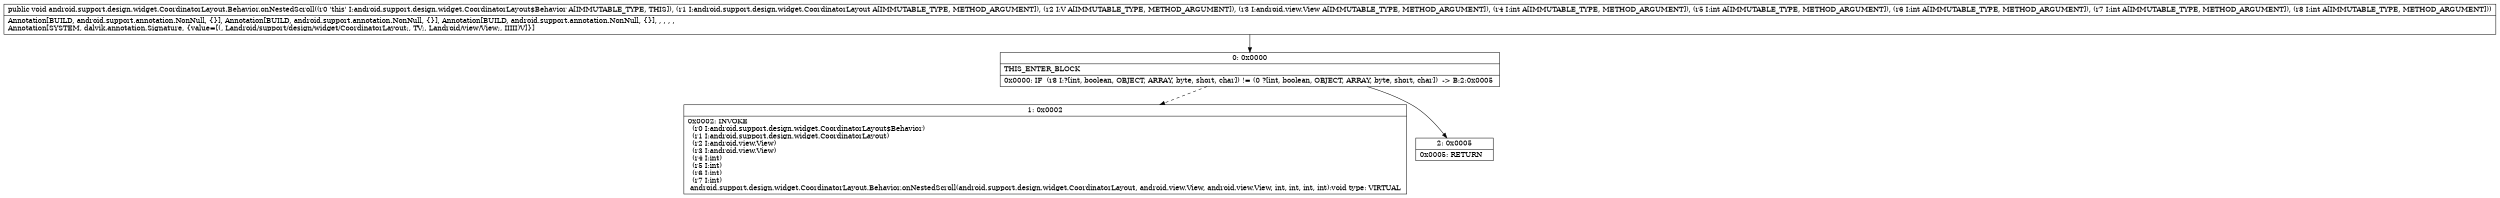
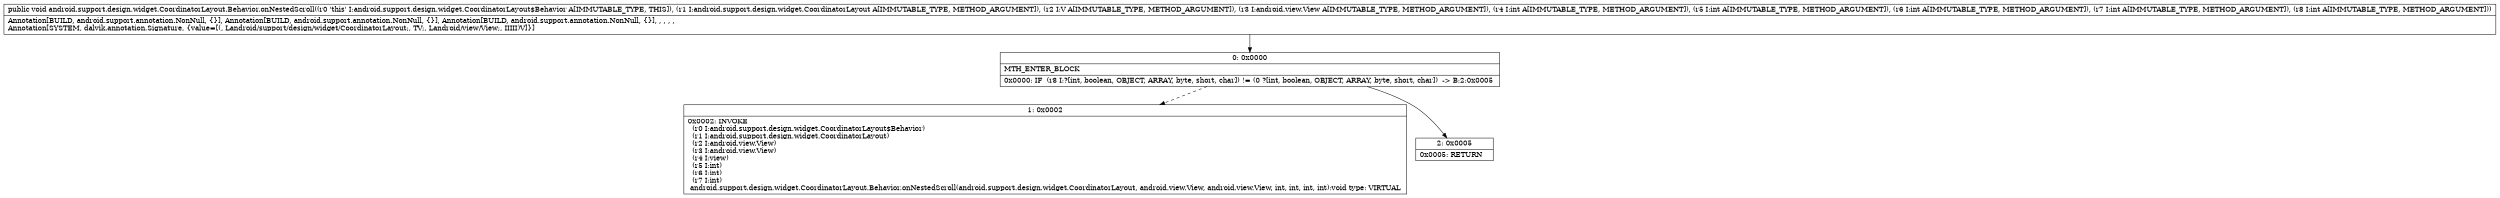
  digraph {
    node [shape=record]
-   n1 [label="{0\:\ 0x0000|THIS_ENTER_BLOCK\l|0x0000: IF  (r8 I:?[int, boolean, OBJECT, ARRAY, byte, short, char]) != (0 ?[int, boolean, OBJECT, ARRAY, byte, short, char])  \-\> B:2:0x0005 \l}"]
-   n2 [label="{1\:\ 0x0002|0x0002: INVOKE  \l  (r0 I:android.support.design.widget.CoordinatorLayout$Behavior)\l  (r1 I:android.support.design.widget.CoordinatorLayout)\l  (r2 I:android.view.View)\l  (r3 I:android.view.View)\l  (r4 I:int)\l  (r5 I:int)\l  (r6 I:int)\l  (r7 I:int)\l android.support.design.widget.CoordinatorLayout.Behavior.onNestedScroll(android.support.design.widget.CoordinatorLayout, android.view.View, android.view.View, int, int, int, int):void type: VIRTUAL \l}"]
+   n1 [label="{0\:\ 0x0000|MTH_ENTER_BLOCK\l|0x0000: IF  (r8 I:?[int, boolean, OBJECT, ARRAY, byte, short, char]) != (0 ?[int, boolean, OBJECT, ARRAY, byte, short, char])  \-\> B:2:0x0005 \l}"]
+   n2 [label="{1\:\ 0x0002|0x0002: INVOKE  \l  (r0 I:android.support.design.widget.CoordinatorLayout$Behavior)\l  (r1 I:android.support.design.widget.CoordinatorLayout)\l  (r2 I:android.view.View)\l  (r3 I:android.view.View)\l  (r4 I:view)\l  (r5 I:int)\l  (r6 I:int)\l  (r7 I:int)\l android.support.design.widget.CoordinatorLayout.Behavior.onNestedScroll(android.support.design.widget.CoordinatorLayout, android.view.View, android.view.View, int, int, int, int):void type: VIRTUAL \l}"]
    n3 [label="{2\:\ 0x0005|0x0005: RETURN   \l}"]
    n4 [label="{public void android.support.design.widget.CoordinatorLayout.Behavior.onNestedScroll((r0 'this' I:android.support.design.widget.CoordinatorLayout$Behavior A[IMMUTABLE_TYPE, THIS]), (r1 I:android.support.design.widget.CoordinatorLayout A[IMMUTABLE_TYPE, METHOD_ARGUMENT]), (r2 I:V A[IMMUTABLE_TYPE, METHOD_ARGUMENT]), (r3 I:android.view.View A[IMMUTABLE_TYPE, METHOD_ARGUMENT]), (r4 I:int A[IMMUTABLE_TYPE, METHOD_ARGUMENT]), (r5 I:int A[IMMUTABLE_TYPE, METHOD_ARGUMENT]), (r6 I:int A[IMMUTABLE_TYPE, METHOD_ARGUMENT]), (r7 I:int A[IMMUTABLE_TYPE, METHOD_ARGUMENT]), (r8 I:int A[IMMUTABLE_TYPE, METHOD_ARGUMENT]))  | Annotation[BUILD, android.support.annotation.NonNull, \{\}], Annotation[BUILD, android.support.annotation.NonNull, \{\}], Annotation[BUILD, android.support.annotation.NonNull, \{\}], , , , , \lAnnotation[SYSTEM, dalvik.annotation.Signature, \{value=[(, Landroid\/support\/design\/widget\/CoordinatorLayout;, TV;, Landroid\/view\/View;, IIIII)V]\}]\l}"]
    n1 -> n2 [style=dashed]
    n1 -> n3
    n4 -> n1
  }
